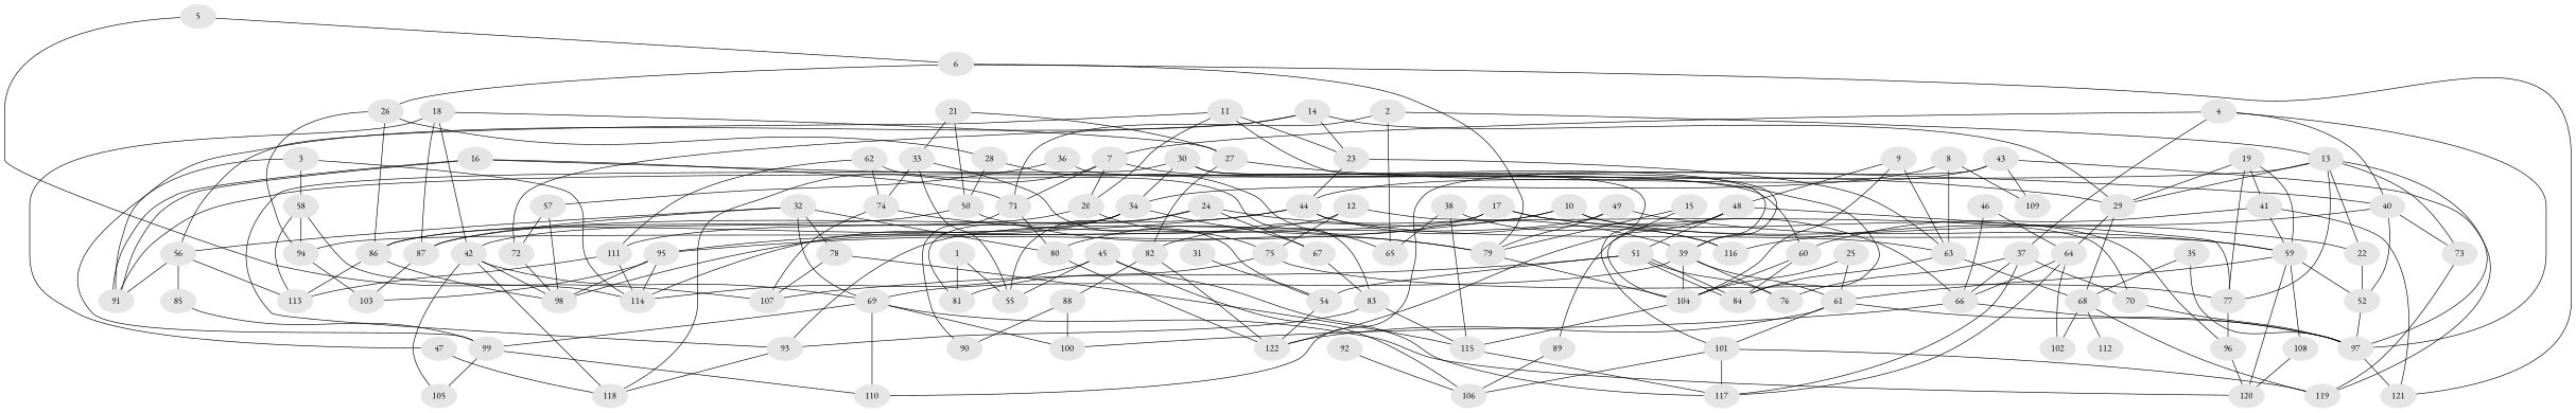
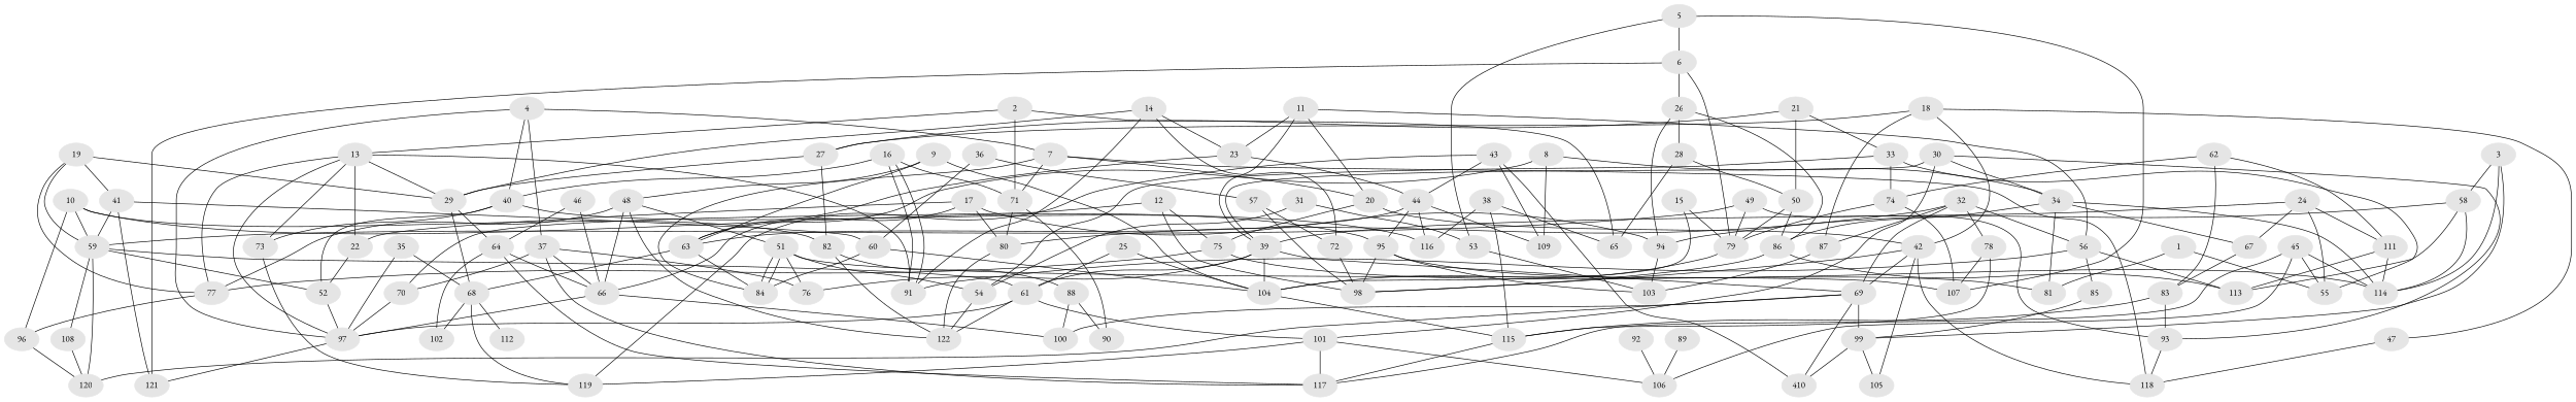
  graph {
    fontname="EB Garamond"
    node [color=gray90 fontname="EB Garamond" style=filled]
    edge [fontname="EB Garamond"]
    1
    55
    81
    2
    13
    65
    71
    97
    22
    29
    73
    77
    91
    80
    90
    3
    58
    99
    114
    94
    113
    105
-   110
+   110 [label=410]
    4
    7
    37
    40
    20
    84
    118
    70
    66
    76
    117
    52
    116
    121
    5
    6
+   53
    107
    26
    79
    103
    28
    86
    104
    75
    42
    8
    34
    63
    109
    67
    68
    9
    48
    51
    89
    122
    115
    10
    59
    82
    95
    96
    61
    108
    120
    88
    98
    11
    23
    39
    56
    44
    69
    85
    12
    64
    119
    14
    72
    15
    16
    17
    100
    18
    27
    47
    87
    19
    41
    60
    21
    33
    50
    54
    74
    24
    111
    83
    25
    101
    102
    112
    30
    93
    106
    31
    32
    78
    35
    36
    57
    38
    43
    45
    46
    49
    62
    92
    1 -- 55
    1 -- 81
    2 -- 13
    2 -- 65
    2 -- 71
    13 -- 97
    13 -- 22
    13 -- 29
    13 -- 73
    13 -- 77
    13 -- 91
    71 -- 80
    71 -- 90
    97 -- 121
    22 -- 52
    29 -- 68
    29 -- 64
    73 -- 119
    77 -- 96
    80 -- 122
    3 -- 58
    3 -- 99
    3 -- 114
    58 -- 114
    58 -- 94
    58 -- 113
    99 -- 105
    99 -- 110
    94 -- 103
    4 -- 97
    4 -- 7
    4 -- 37
    4 -- 40
    7 -- 71
    7 -- 20
    7 -- 84
    7 -- 118
    37 -- 70
    37 -- 66
    37 -- 76
    37 -- 117
    40 -- 73
    40 -- 52
    40 -- 116
    20 -- 75
    20 -- 42
    70 -- 97
    66 -- 97
    66 -- 100
    52 -- 97
    5 -- 6
+   5 -- 53
    5 -- 107
    6 -- 121
    6 -- 26
    6 -- 79
+   53 -- 103
    26 -- 94
    26 -- 28
    26 -- 86
    79 -- 104
    28 -- 65
    28 -- 50
    86 -- 113
    86 -- 98
    104 -- 115
    75 -- 81
    75 -- 77
    42 -- 105
    42 -- 118
    42 -- 98
    42 -- 69
    8 -- 34
    8 -- 63
    8 -- 109
    34 -- 81
    34 -- 114
    34 -- 86
    34 -- 67
    63 -- 84
    63 -- 68
    67 -- 83
    68 -- 119
    68 -- 102
    68 -- 112
    9 -- 104
    9 -- 63
    9 -- 48
    48 -- 77
    48 -- 51
-   48 -- 89
+   48 -- 66
    48 -- 122
    51 -- 84
    51 -- 84
    51 -- 76
    51 -- 107
    51 -- 54
    89 -- 106
    115 -- 117
    10 -- 59
    10 -- 82
    10 -- 95
    10 -- 96
    59 -- 52
    59 -- 61
    59 -- 108
    59 -- 120
    82 -- 122
    82 -- 88
    95 -- 114
    95 -- 103
    95 -- 98
    96 -- 120
    61 -- 97
    61 -- 122
    61 -- 101
    108 -- 120
    88 -- 90
    88 -- 100
    11 -- 20
    11 -- 23
    11 -- 39
    11 -- 56
    23 -- 63
    23 -- 44
    39 -- 76
    39 -- 104
    39 -- 61
    39 -- 69
    56 -- 91
    56 -- 113
    56 -- 85
    44 -- 116
    44 -- 63
    44 -- 95
-   44 -- 87
+   44 -- 109
    69 -- 99
    69 -- 110
    69 -- 120
    69 -- 100
    85 -- 99
    12 -- 70
    12 -- 75
    12 -- 98
    64 -- 66
    64 -- 117
    64 -- 102
    14 -- 29
    14 -- 91
    14 -- 23
    14 -- 72
    72 -- 98
    15 -- 79
    15 -- 104
    16 -- 71
    16 -- 91
    16 -- 91
    16 -- 40
    17 -- 22
    17 -- 80
    17 -- 94
    17 -- 66
    18 -- 42
    18 -- 27
    18 -- 47
    18 -- 87
    27 -- 29
    27 -- 82
    47 -- 118
    87 -- 103
    19 -- 29
    19 -- 77
    19 -- 59
    19 -- 41
    41 -- 121
    41 -- 59
    41 -- 60
    60 -- 84
    60 -- 104
    21 -- 27
    21 -- 33
    21 -- 50
    33 -- 55
    33 -- 54
    33 -- 74
    50 -- 79
    50 -- 86
    54 -- 122
    74 -- 107
    74 -- 79
    24 -- 55
    24 -- 67
    24 -- 39
    24 -- 111
    111 -- 114
    111 -- 113
    83 -- 115
    83 -- 93
    25 -- 104
    25 -- 61
    101 -- 117
    101 -- 119
    101 -- 106
    30 -- 34
    30 -- 39
    30 -- 101
    30 -- 93
    93 -- 118
+   31 -- 53
    31 -- 54
    32 -- 80
    32 -- 56
    32 -- 69
    32 -- 87
    32 -- 78
    78 -- 107
    78 -- 115
    35 -- 97
    35 -- 68
    36 -- 60
    36 -- 57
    57 -- 98
    57 -- 72
    38 -- 65
    38 -- 116
    38 -- 115
    43 -- 110
    43 -- 109
    43 -- 44
    43 -- 119
    45 -- 55
    45 -- 114
    45 -- 117
    45 -- 106
    46 -- 66
    46 -- 64
    49 -- 79
    49 -- 59
    49 -- 93
    62 -- 74
    62 -- 111
    62 -- 83
    92 -- 106
  }
